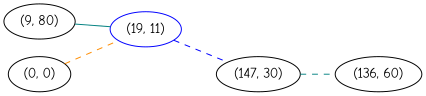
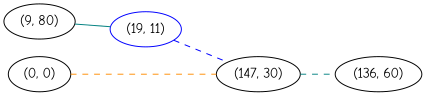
  graph {
    fontname="Comic Neue"
    rankdir=LR
    node [color=black fontname="Comic Neue"]
    edge [color=teal fontname="Comic Neue" style=dashed weight=1]
    "(19, 11)" [color=blue]
    "(9, 80)"
    "(0, 0)"
    "(147, 30)"
    "(136, 60)"
    "(19, 11)" -- "(147, 30)" [color=blue]
    "(9, 80)" -- "(19, 11)" [style=solid]
-   "(0, 0)" -- "(19, 11)" [color=darkorange weight=4]
+   "(0, 0)" -- "(147, 30)" [color=darkorange weight=4]
    "(147, 30)" -- "(136, 60)"
  }
